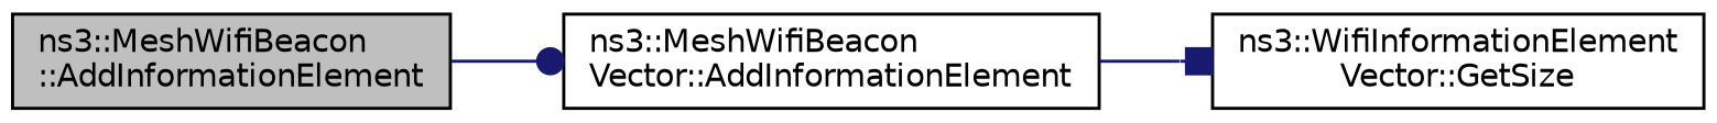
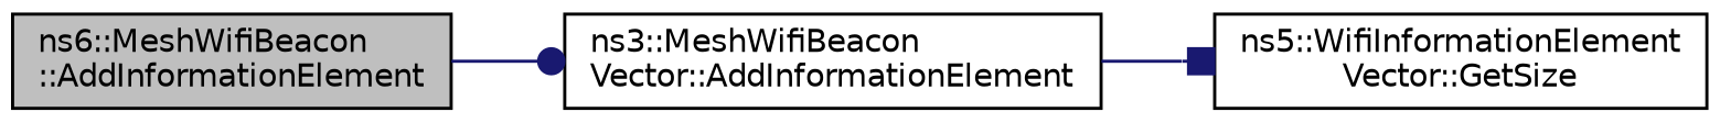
  digraph {
    rankdir=LR
    node [color=black fillcolor=white fontname=Helvetica fontsize=10 shape=record style=filled]
    edge [color=midnightblue fontname=Helvetica fontsize=10 labelfontname=Helvetica labelfontsize=10 style=solid]
-   n1 [fillcolor=grey75 fontcolor=black height=0.2 label="ns3::MeshWifiBeacon\l::AddInformationElement" width=0.4]
+   n1 [fillcolor=grey75 fontcolor=black height=0.2 label="ns6::MeshWifiBeacon\l::AddInformationElement" width=0.4]
    n2 [height=0.2 label="ns3::MeshWifiBeacon\lVector::AddInformationElement" width=0.4]
-   n3 [height=0.2 label="ns3::WifiInformationElement\lVector::GetSize" width=0.4]
+   n3 [height=0.2 label="ns5::WifiInformationElement\lVector::GetSize" width=0.4]
    n1 -> n2 [arrowhead=dot]
    n2 -> n3 [arrowhead=box]
  }
